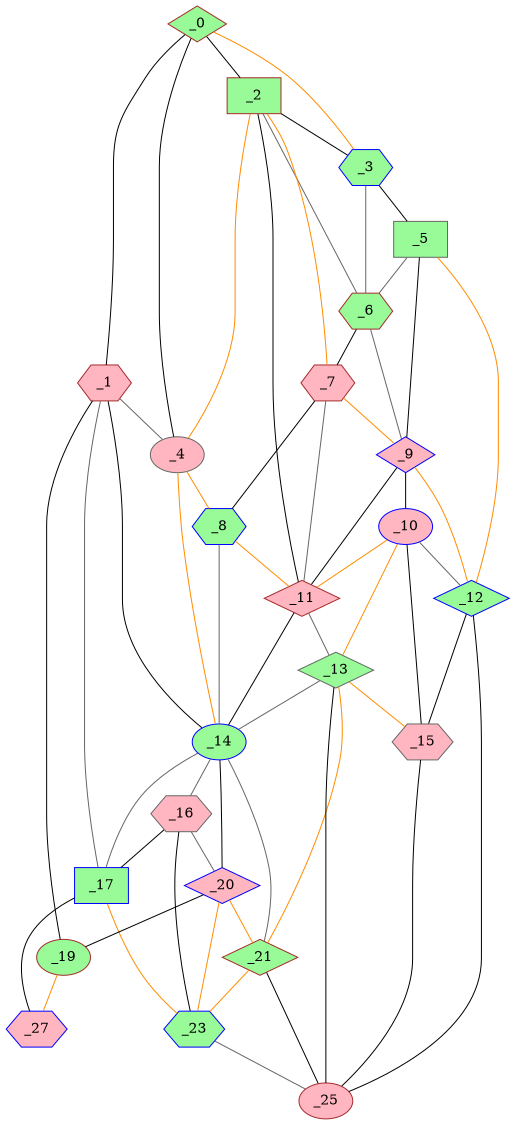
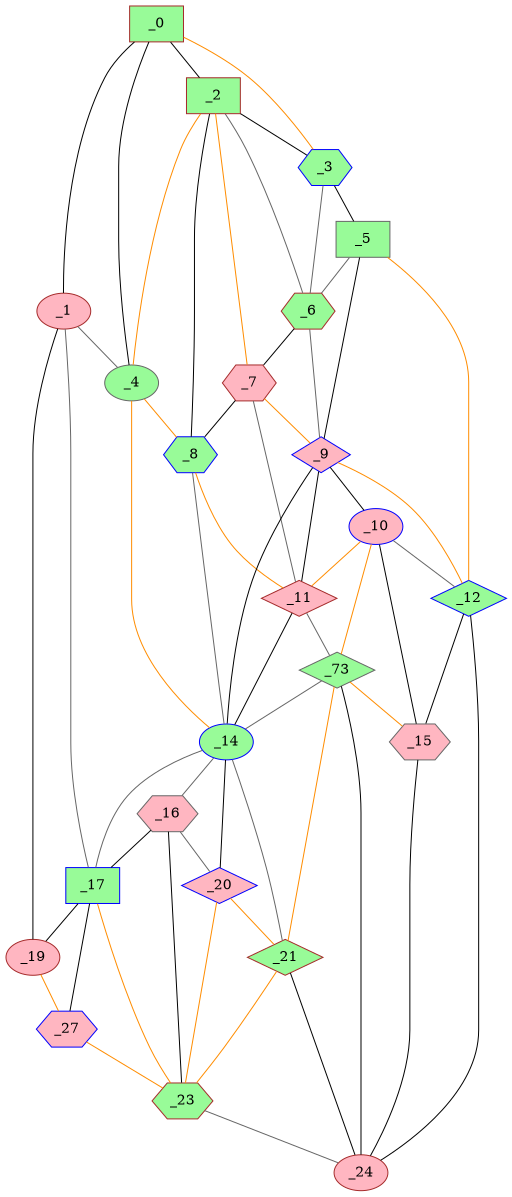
  graph {
    node [color=brown fillcolor=palegreen shape=hexagon style=filled x=72 y=54]
    edge [color=black valence=2]
-   _0 [shape=diamond x=20]
-   _1 [fillcolor=lightpink x=26 y=67]
+   _0 [shape=box x=20]
+   _1 [fillcolor=lightpink shape=ellipse x=26 y=67]
    _2 [shape=box x=33 y=40]
    _3 [color=blue x=35 y=9]
-   _4 [color=gray40 fillcolor=lightpink shape=ellipse x=36 y=49]
+   _4 [color=gray40 shape=ellipse x=36 y=49]
    _14 [color=blue shape=ellipse y=51]
    _17 [color=blue shape=box x=83 y=76]
-   _19 [shape=ellipse x=86 y=116]
+   _19 [fillcolor=lightpink shape=ellipse x=86 y=116]
    _6 [x=41 y=17]
    _7 [fillcolor=lightpink x=44 y=33]
    _8 [color=blue x=44 y=43]
    _5 [color=gray40 shape=box x=40 y=2]
    _21 [shape=diamond x=97]
    _16 [color=gray40 fillcolor=lightpink x=83 y=68]
    _20 [color=blue fillcolor=lightpink shape=diamond x=95 y=60]
-   _23 [color=blue x=103 y=67]
+   _23 [x=103 y=67]
    n17 [color=blue fillcolor=lightpink label=_27 x=98 y=85]
    _9 [color=blue fillcolor=lightpink shape=diamond x=54 y=22]
    _11 [fillcolor=lightpink shape=diamond x=67 y=45]
    _12 [color=blue shape=diamond x=71 y=4]
-   _24 [fillcolor=lightpink shape=ellipse x=104 y=25 label=_25]
+   _24 [fillcolor=lightpink shape=ellipse x=104 y=25]
    _10 [color=blue fillcolor=lightpink shape=ellipse x=67 y=23]
-   _13 [color=gray40 shape=diamond y=40]
+   _13 [color=gray40 shape=diamond y=40 label=_73]
    _15 [color=gray40 fillcolor=lightpink x=76 y=23]
    _0 -- _1 [valence=1]
    _0 -- _2 [valence=1]
    _0 -- _3 [color=darkorange valence=1]
    _0 -- _4
    _1 -- _4 [color=gray40 valence=1]
-   _1 -- _14
+   _9 -- _14
    _1 -- _17 [color=gray40]
    _1 -- _19
    _2 -- _3
    _2 -- _4 [color=darkorange]
    _2 -- _6 [color=gray40 valence=1]
    _2 -- _7 [color=darkorange]
-   _2 -- _11
+   _2 -- _8
    _3 -- _6 [color=gray40]
    _3 -- _5 [valence=1]
    _4 -- _14 [color=darkorange]
    _4 -- _8 [color=darkorange]
    _14 -- _17 [color=gray40]
    _14 -- _21 [color=gray40 valence=1]
    _14 -- _16 [color=gray40 valence=1]
    _14 -- _20
-   _20 -- _19
+   _17 -- _19
    _17 -- _23 [color=darkorange valence=1]
    _17 -- n17 [valence=1]
    _19 -- n17 [color=darkorange]
    _6 -- _7
    _6 -- _9 [color=gray40]
    _7 -- _8
    _7 -- _9 [color=darkorange valence=1]
    _7 -- _11 [color=gray40]
    _8 -- _14 [color=gray40]
    _8 -- _11 [color=darkorange valence=1]
    _5 -- _6 [color=gray40]
    _5 -- _9
    _5 -- _12 [color=darkorange valence=1]
    _21 -- _23 [color=darkorange]
    _21 -- _24 [valence=1]
    _16 -- _17
    _16 -- _20 [color=gray40 valence=1]
    _16 -- _23
    _20 -- _21 [color=darkorange]
    _20 -- _23 [color=darkorange valence=1]
    _23 -- _24 [color=gray40 valence=1]
+   n17 -- _23 [color=darkorange valence=1]
    _9 -- _11
    _9 -- _12 [color=darkorange]
    _9 -- _10 [valence=1]
    _11 -- _14
    _11 -- _13 [color=gray40]
    _12 -- _24 [valence=1]
    _12 -- _15
    _10 -- _11 [color=darkorange valence=1]
    _10 -- _12 [color=gray40]
    _10 -- _13 [color=darkorange valence=1]
    _10 -- _15
    _13 -- _14 [color=gray40 valence=1]
    _13 -- _21 [color=darkorange valence=1]
    _13 -- _24 [valence=1]
    _13 -- _15 [color=darkorange]
    _15 -- _24
  }
